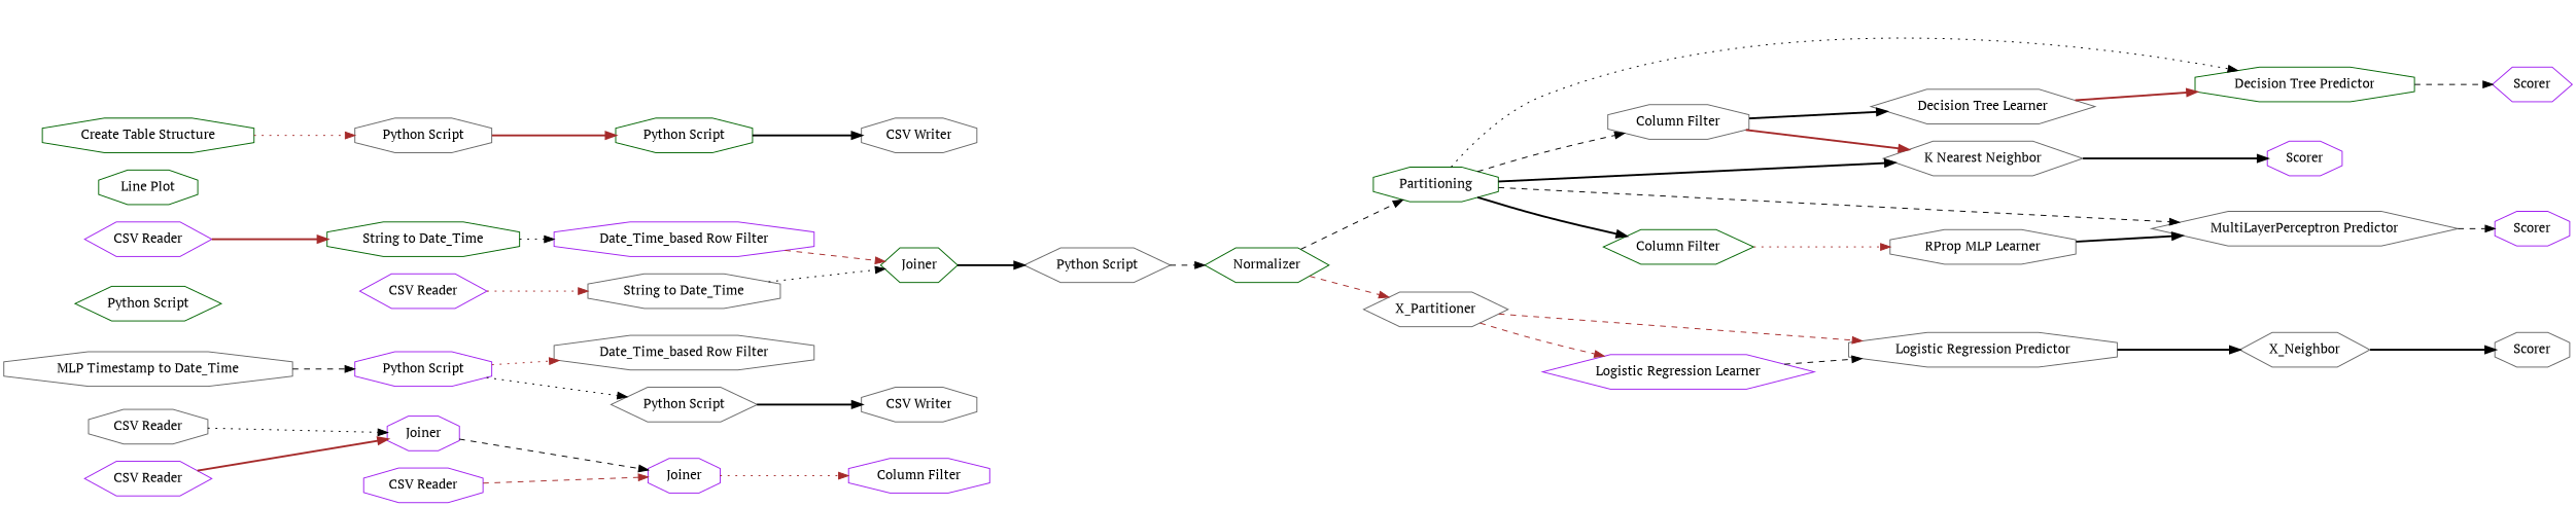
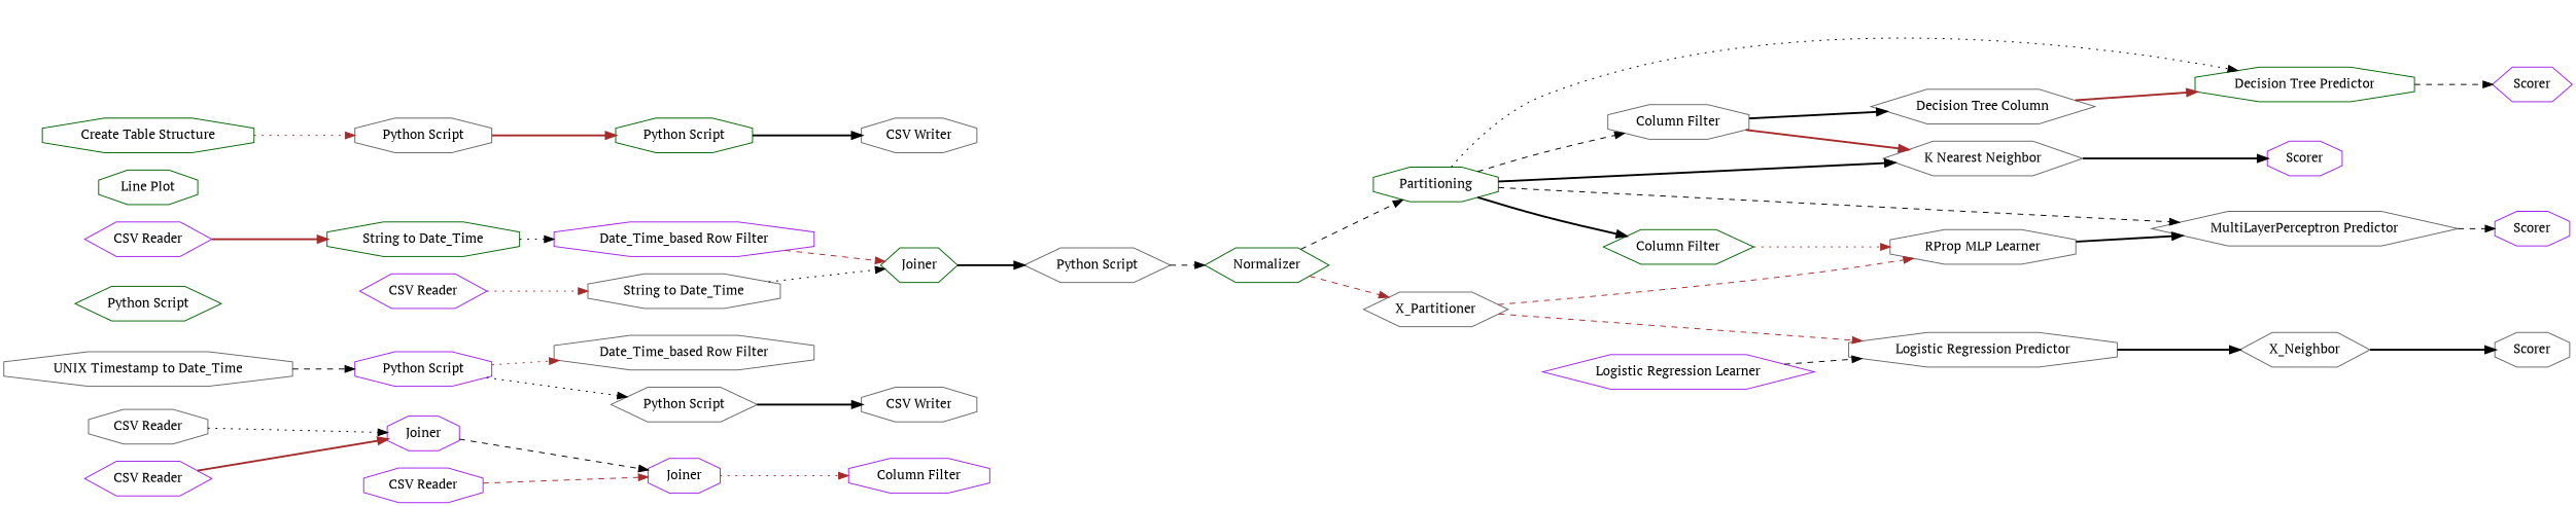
  digraph {
    fontname="PT Serif"
    rankdir=LR
    node [color=gray40 fontname="PT Serif" shape=octagon]
    edge [color=black fontname="PT Serif" style=bold]
    n1 [label="CSV Reader"]
    n2 [color=purple label=Joiner]
    n3 [color=purple label=Joiner]
    n4 [color=purple label="CSV Reader" shape=hexagon]
    n5 [color=purple label="CSV Reader"]
    n6 [color=purple label="Column Filter"]
-   n7 [label="MLP Timestamp to Date_Time"]
+   n7 [label="UNIX Timestamp to Date_Time"]
    n8 [color=purple label="Python Script"]
    n9 [color=darkgreen label="Python Script" shape=hexagon]
    n10 [color=purple label="CSV Reader" shape=hexagon]
    n11 [color=darkgreen label="String to Date_Time"]
    n12 [color=purple label="Date_Time_based Row Filter"]
    n13 [color=darkgreen label=Joiner shape=hexagon]
    n14 [label="Python Script" shape=hexagon]
    n15 [label="Date_Time_based Row Filter"]
    n16 [label="Python Script" shape=hexagon]
    n17 [label="CSV Writer"]
    n18 [color=darkgreen label=Normalizer shape=hexagon]
    n19 [color=darkgreen label="Line Plot"]
    n20 [color=darkgreen label=Partitioning]
    n21 [label=X_Partitioner shape=hexagon]
    n22 [color=darkgreen label="Decision Tree Predictor"]
    n23 [label="MultiLayerPerceptron Predictor" shape=hexagon]
    n24 [color=darkgreen label="Column Filter" shape=hexagon]
    n25 [label="Column Filter"]
    n26 [label="K Nearest Neighbor" shape=hexagon]
    n27 [color=purple label="Logistic Regression Learner" shape=hexagon]
    n28 [label="Logistic Regression Predictor"]
    n29 [label="CSV Writer"]
    n30 [label="Python Script"]
    n31 [color=darkgreen label="Python Script"]
    n32 [color=darkgreen label="Create Table Structure"]
    n33 [label=X_Neighbor shape=hexagon]
    n34 [label=Scorer]
    n35 [color=purple label=Scorer shape=hexagon]
    n36 [color=purple label=Scorer]
    n37 [label="RProp MLP Learner"]
-   n38 [label="Decision Tree Learner" shape=hexagon]
+   n38 [label="Decision Tree Column" shape=hexagon]
    n39 [color=purple label=Scorer]
    n40 [color=purple label="CSV Reader" shape=hexagon]
    n41 [label="String to Date_Time"]
    n1 -> n2 [style=dotted]
    n2 -> n3 [style=dashed]
    n3 -> n6 [color=brown style=dotted]
    n4 -> n2 [color=brown]
    n5 -> n3 [color=brown style=dashed]
    n7 -> n8 [style=dashed]
    n8 -> n15 [color=brown style=dotted]
    n8 -> n16 [style=dotted]
    n10 -> n11 [color=brown]
    n11 -> n12 [style=dotted]
    n12 -> n13 [color=brown style=dashed]
    n13 -> n14
    n14 -> n18 [style=dashed]
    n16 -> n17
    n18 -> n20 [style=dashed]
    n18 -> n21 [color=brown style=dashed]
    n20 -> n22 [style=dotted]
    n20 -> n23 [style=dashed]
    n20 -> n24
    n20 -> n25 [style=dashed]
    n20 -> n26
-   n21 -> n27 [color=brown style=dashed]
+   n21 -> n37 [color=brown style=dashed]
    n21 -> n28 [color=brown style=dashed]
    n22 -> n35 [style=dashed]
    n23 -> n36 [style=dashed]
    n24 -> n37 [color=brown style=dotted]
    n25 -> n26 [color=brown]
    n25 -> n38
    n26 -> n39
    n27 -> n28 [style=dashed]
    n28 -> n33
    n30 -> n31 [color=brown]
    n31 -> n29
    n32 -> n30 [color=brown style=dotted]
    n33 -> n34
    n37 -> n23
    n38 -> n22 [color=brown]
    n40 -> n41 [color=brown style=dotted]
    n41 -> n13 [style=dotted]
  }
